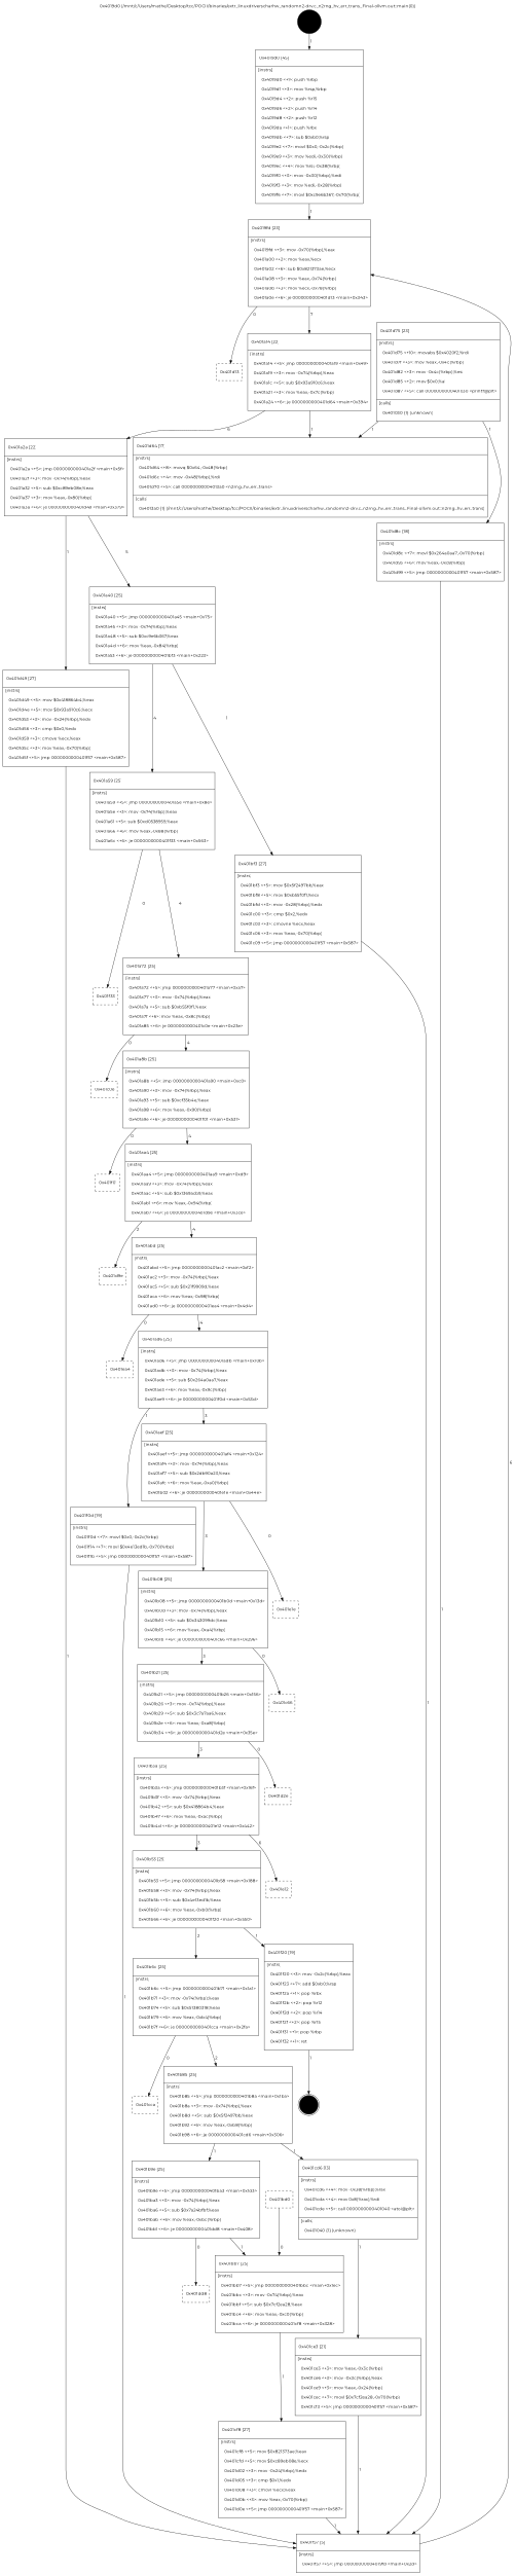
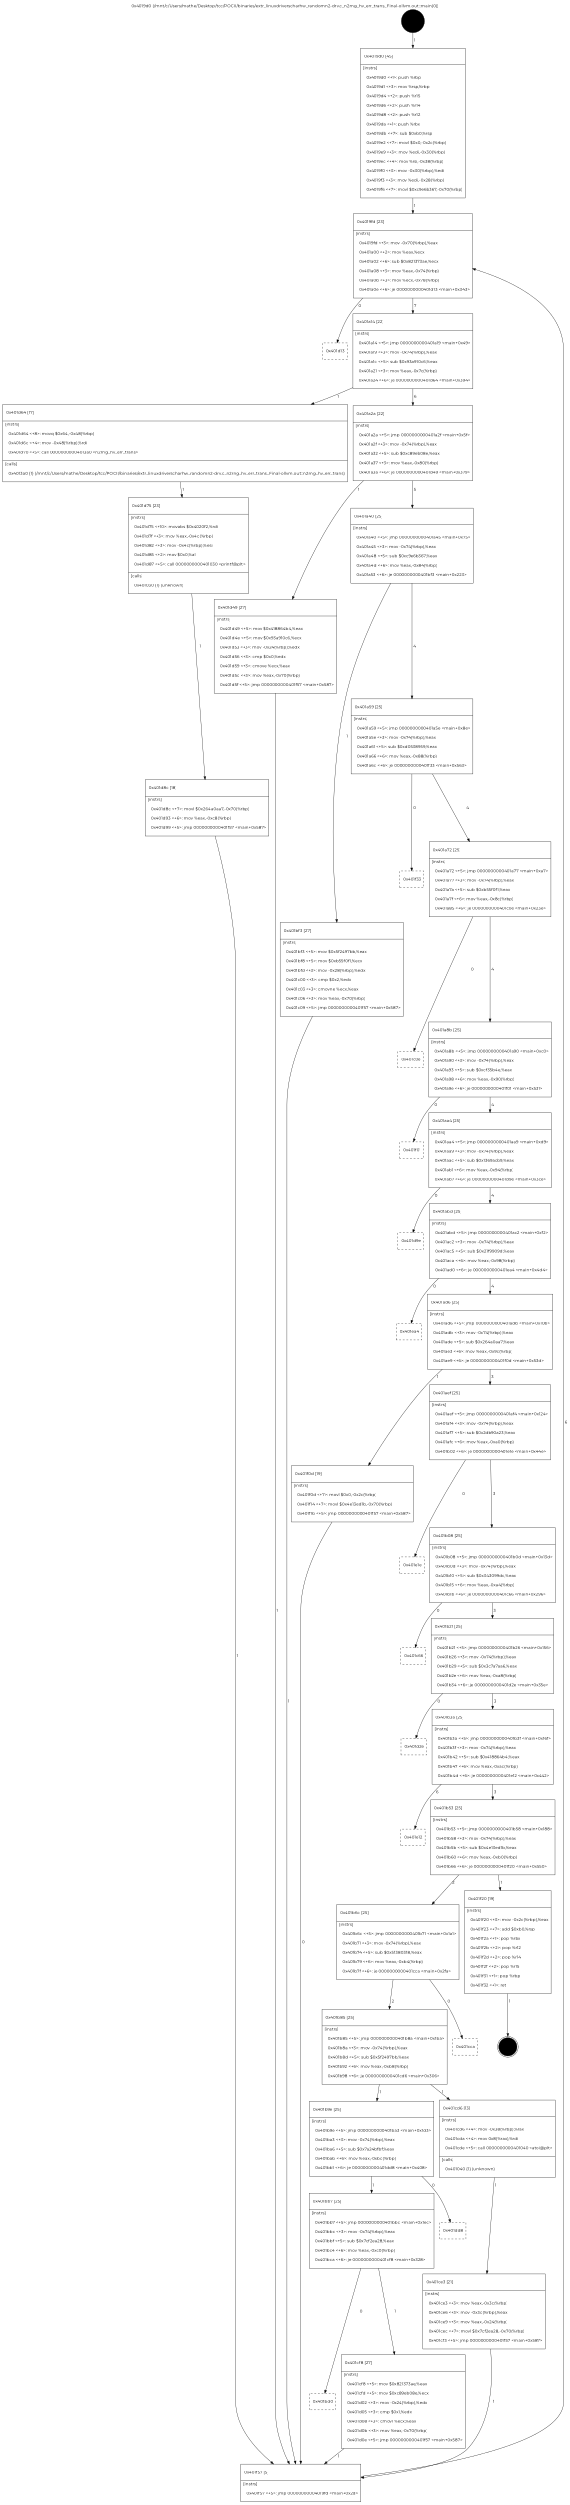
  digraph {
    fontname=Montserrat
    label="0x4019d0 (/mnt/c/Users/mathe/Desktop/tcc/POCII/binaries/extr_linuxdriverscharhw_randomn2-drv.c_n2rng_hv_err_trans_Final-ollvm.out::main(0))"
    labelloc=t
    node [fontname=Montserrat shape=record]
    edge [fontname=Montserrat]
    Entry [fillcolor=black height=0.3 shape=circle style=filled width=0.3]
    n2 [label="{\n     0x4019d0 [45]\l\n     | [instrs]\l\n     &nbsp;&nbsp;0x4019d0 \<+1\>: push %rbp\l\n     &nbsp;&nbsp;0x4019d1 \<+3\>: mov %rsp,%rbp\l\n     &nbsp;&nbsp;0x4019d4 \<+2\>: push %r15\l\n     &nbsp;&nbsp;0x4019d6 \<+2\>: push %r14\l\n     &nbsp;&nbsp;0x4019d8 \<+2\>: push %r12\l\n     &nbsp;&nbsp;0x4019da \<+1\>: push %rbx\l\n     &nbsp;&nbsp;0x4019db \<+7\>: sub $0xb0,%rsp\l\n     &nbsp;&nbsp;0x4019e2 \<+7\>: movl $0x0,-0x2c(%rbp)\l\n     &nbsp;&nbsp;0x4019e9 \<+3\>: mov %edi,-0x30(%rbp)\l\n     &nbsp;&nbsp;0x4019ec \<+4\>: mov %rsi,-0x38(%rbp)\l\n     &nbsp;&nbsp;0x4019f0 \<+3\>: mov -0x30(%rbp),%edi\l\n     &nbsp;&nbsp;0x4019f3 \<+3\>: mov %edi,-0x28(%rbp)\l\n     &nbsp;&nbsp;0x4019f6 \<+7\>: movl $0xc9e6b367,-0x70(%rbp)\l\n  }"]
    n3 [label="{\n     0x4019fd [23]\l\n     | [instrs]\l\n     &nbsp;&nbsp;0x4019fd \<+3\>: mov -0x70(%rbp),%eax\l\n     &nbsp;&nbsp;0x401a00 \<+2\>: mov %eax,%ecx\l\n     &nbsp;&nbsp;0x401a02 \<+6\>: sub $0x821373ae,%ecx\l\n     &nbsp;&nbsp;0x401a08 \<+3\>: mov %eax,-0x74(%rbp)\l\n     &nbsp;&nbsp;0x401a0b \<+3\>: mov %ecx,-0x78(%rbp)\l\n     &nbsp;&nbsp;0x401a0e \<+6\>: je 0000000000401d13 \<main+0x343\>\l\n  }"]
    n4 [label="{\n     0x401d13\l\n  }" style=dashed]
    n5 [label="{\n     0x401a14 [22]\l\n     | [instrs]\l\n     &nbsp;&nbsp;0x401a14 \<+5\>: jmp 0000000000401a19 \<main+0x49\>\l\n     &nbsp;&nbsp;0x401a19 \<+3\>: mov -0x74(%rbp),%eax\l\n     &nbsp;&nbsp;0x401a1c \<+5\>: sub $0x93a910c6,%eax\l\n     &nbsp;&nbsp;0x401a21 \<+3\>: mov %eax,-0x7c(%rbp)\l\n     &nbsp;&nbsp;0x401a24 \<+6\>: je 0000000000401d64 \<main+0x394\>\l\n  }"]
    n6 [label="{\n     0x401d64 [17]\l\n     | [instrs]\l\n     &nbsp;&nbsp;0x401d64 \<+8\>: movq $0x64,-0x48(%rbp)\l\n     &nbsp;&nbsp;0x401d6c \<+4\>: mov -0x48(%rbp),%rdi\l\n     &nbsp;&nbsp;0x401d70 \<+5\>: call 00000000004013a0 \<n2rng_hv_err_trans\>\l\n     | [calls]\l\n     &nbsp;&nbsp;0x4013a0 \{1\} (/mnt/c/Users/mathe/Desktop/tcc/POCII/binaries/extr_linuxdriverscharhw_randomn2-drv.c_n2rng_hv_err_trans_Final-ollvm.out::n2rng_hv_err_trans)\l\n  }"]
    n7 [label="{\n     0x401a2a [22]\l\n     | [instrs]\l\n     &nbsp;&nbsp;0x401a2a \<+5\>: jmp 0000000000401a2f \<main+0x5f\>\l\n     &nbsp;&nbsp;0x401a2f \<+3\>: mov -0x74(%rbp),%eax\l\n     &nbsp;&nbsp;0x401a32 \<+5\>: sub $0xc89eb08e,%eax\l\n     &nbsp;&nbsp;0x401a37 \<+3\>: mov %eax,-0x80(%rbp)\l\n     &nbsp;&nbsp;0x401a3a \<+6\>: je 0000000000401d49 \<main+0x379\>\l\n  }"]
    n8 [label="{\n     0x401d75 [23]\l\n     | [instrs]\l\n     &nbsp;&nbsp;0x401d75 \<+10\>: movabs $0x4020f2,%rdi\l\n     &nbsp;&nbsp;0x401d7f \<+3\>: mov %eax,-0x4c(%rbp)\l\n     &nbsp;&nbsp;0x401d82 \<+3\>: mov -0x4c(%rbp),%esi\l\n     &nbsp;&nbsp;0x401d85 \<+2\>: mov $0x0,%al\l\n     &nbsp;&nbsp;0x401d87 \<+5\>: call 0000000000401030 \<printf@plt\>\l\n     | [calls]\l\n     &nbsp;&nbsp;0x401030 \{1\} (unknown)\l\n  }"]
    n9 [label="{\n     0x401d49 [27]\l\n     | [instrs]\l\n     &nbsp;&nbsp;0x401d49 \<+5\>: mov $0x418864b4,%eax\l\n     &nbsp;&nbsp;0x401d4e \<+5\>: mov $0x93a910c6,%ecx\l\n     &nbsp;&nbsp;0x401d53 \<+3\>: mov -0x24(%rbp),%edx\l\n     &nbsp;&nbsp;0x401d56 \<+3\>: cmp $0x0,%edx\l\n     &nbsp;&nbsp;0x401d59 \<+3\>: cmove %ecx,%eax\l\n     &nbsp;&nbsp;0x401d5c \<+3\>: mov %eax,-0x70(%rbp)\l\n     &nbsp;&nbsp;0x401d5f \<+5\>: jmp 0000000000401f57 \<main+0x587\>\l\n  }"]
    n10 [label="{\n     0x401a40 [25]\l\n     | [instrs]\l\n     &nbsp;&nbsp;0x401a40 \<+5\>: jmp 0000000000401a45 \<main+0x75\>\l\n     &nbsp;&nbsp;0x401a45 \<+3\>: mov -0x74(%rbp),%eax\l\n     &nbsp;&nbsp;0x401a48 \<+5\>: sub $0xc9e6b367,%eax\l\n     &nbsp;&nbsp;0x401a4d \<+6\>: mov %eax,-0x84(%rbp)\l\n     &nbsp;&nbsp;0x401a53 \<+6\>: je 0000000000401bf3 \<main+0x223\>\l\n  }"]
    Exit [fillcolor=black height=0.3 peripheries=2 shape=circle style=filled width=0.3]
    n12 [label="{\n     0x401d8c [18]\l\n     | [instrs]\l\n     &nbsp;&nbsp;0x401d8c \<+7\>: movl $0x264a0aa7,-0x70(%rbp)\l\n     &nbsp;&nbsp;0x401d93 \<+6\>: mov %eax,-0xc8(%rbp)\l\n     &nbsp;&nbsp;0x401d99 \<+5\>: jmp 0000000000401f57 \<main+0x587\>\l\n  }"]
    n13 [label="{\n     0x401f57 [5]\l\n     | [instrs]\l\n     &nbsp;&nbsp;0x401f57 \<+5\>: jmp 00000000004019fd \<main+0x2d\>\l\n  }"]
    n14 [label="{\n     0x401bf3 [27]\l\n     | [instrs]\l\n     &nbsp;&nbsp;0x401bf3 \<+5\>: mov $0x5f2497bb,%eax\l\n     &nbsp;&nbsp;0x401bf8 \<+5\>: mov $0xb55f0f1,%ecx\l\n     &nbsp;&nbsp;0x401bfd \<+3\>: mov -0x28(%rbp),%edx\l\n     &nbsp;&nbsp;0x401c00 \<+3\>: cmp $0x2,%edx\l\n     &nbsp;&nbsp;0x401c03 \<+3\>: cmovne %ecx,%eax\l\n     &nbsp;&nbsp;0x401c06 \<+3\>: mov %eax,-0x70(%rbp)\l\n     &nbsp;&nbsp;0x401c09 \<+5\>: jmp 0000000000401f57 \<main+0x587\>\l\n  }"]
    n15 [label="{\n     0x401a59 [25]\l\n     | [instrs]\l\n     &nbsp;&nbsp;0x401a59 \<+5\>: jmp 0000000000401a5e \<main+0x8e\>\l\n     &nbsp;&nbsp;0x401a5e \<+3\>: mov -0x74(%rbp),%eax\l\n     &nbsp;&nbsp;0x401a61 \<+5\>: sub $0xd0538959,%eax\l\n     &nbsp;&nbsp;0x401a66 \<+6\>: mov %eax,-0x88(%rbp)\l\n     &nbsp;&nbsp;0x401a6c \<+6\>: je 0000000000401f33 \<main+0x563\>\l\n  }"]
    n16 [label="{\n     0x401f33\l\n  }" style=dashed]
    n17 [label="{\n     0x401a72 [25]\l\n     | [instrs]\l\n     &nbsp;&nbsp;0x401a72 \<+5\>: jmp 0000000000401a77 \<main+0xa7\>\l\n     &nbsp;&nbsp;0x401a77 \<+3\>: mov -0x74(%rbp),%eax\l\n     &nbsp;&nbsp;0x401a7a \<+5\>: sub $0xb55f0f1,%eax\l\n     &nbsp;&nbsp;0x401a7f \<+6\>: mov %eax,-0x8c(%rbp)\l\n     &nbsp;&nbsp;0x401a85 \<+6\>: je 0000000000401c0e \<main+0x23e\>\l\n  }"]
    n18 [label="{\n     0x401c0e\l\n  }" style=dashed]
    n19 [label="{\n     0x401a8b [25]\l\n     | [instrs]\l\n     &nbsp;&nbsp;0x401a8b \<+5\>: jmp 0000000000401a90 \<main+0xc0\>\l\n     &nbsp;&nbsp;0x401a90 \<+3\>: mov -0x74(%rbp),%eax\l\n     &nbsp;&nbsp;0x401a93 \<+5\>: sub $0xcf35b4e,%eax\l\n     &nbsp;&nbsp;0x401a98 \<+6\>: mov %eax,-0x90(%rbp)\l\n     &nbsp;&nbsp;0x401a9e \<+6\>: je 0000000000401f01 \<main+0x531\>\l\n  }"]
    n20 [label="{\n     0x401bd0\l\n  }" style=dashed]
    n21 [label="{\n     0x401f01\l\n  }" style=dashed]
    n22 [label="{\n     0x401aa4 [25]\l\n     | [instrs]\l\n     &nbsp;&nbsp;0x401aa4 \<+5\>: jmp 0000000000401aa9 \<main+0xd9\>\l\n     &nbsp;&nbsp;0x401aa9 \<+3\>: mov -0x74(%rbp),%eax\l\n     &nbsp;&nbsp;0x401aac \<+5\>: sub $0x1369acb9,%eax\l\n     &nbsp;&nbsp;0x401ab1 \<+6\>: mov %eax,-0x94(%rbp)\l\n     &nbsp;&nbsp;0x401ab7 \<+6\>: je 0000000000401d9e \<main+0x3ce\>\l\n  }"]
    n23 [label="{\n     0x401cf8 [27]\l\n     | [instrs]\l\n     &nbsp;&nbsp;0x401cf8 \<+5\>: mov $0x821373ae,%eax\l\n     &nbsp;&nbsp;0x401cfd \<+5\>: mov $0xc89eb08e,%ecx\l\n     &nbsp;&nbsp;0x401d02 \<+3\>: mov -0x24(%rbp),%edx\l\n     &nbsp;&nbsp;0x401d05 \<+3\>: cmp $0x1,%edx\l\n     &nbsp;&nbsp;0x401d08 \<+3\>: cmovl %ecx,%eax\l\n     &nbsp;&nbsp;0x401d0b \<+3\>: mov %eax,-0x70(%rbp)\l\n     &nbsp;&nbsp;0x401d0e \<+5\>: jmp 0000000000401f57 \<main+0x587\>\l\n  }"]
    n24 [label="{\n     0x401d9e\l\n  }" style=dashed]
    n25 [label="{\n     0x401abd [25]\l\n     | [instrs]\l\n     &nbsp;&nbsp;0x401abd \<+5\>: jmp 0000000000401ac2 \<main+0xf2\>\l\n     &nbsp;&nbsp;0x401ac2 \<+3\>: mov -0x74(%rbp),%eax\l\n     &nbsp;&nbsp;0x401ac5 \<+5\>: sub $0x21f9909d,%eax\l\n     &nbsp;&nbsp;0x401aca \<+6\>: mov %eax,-0x98(%rbp)\l\n     &nbsp;&nbsp;0x401ad0 \<+6\>: je 0000000000401ea4 \<main+0x4d4\>\l\n  }"]
    n26 [label="{\n     0x401bb7 [25]\l\n     | [instrs]\l\n     &nbsp;&nbsp;0x401bb7 \<+5\>: jmp 0000000000401bbc \<main+0x1ec\>\l\n     &nbsp;&nbsp;0x401bbc \<+3\>: mov -0x74(%rbp),%eax\l\n     &nbsp;&nbsp;0x401bbf \<+5\>: sub $0x7cf2ea28,%eax\l\n     &nbsp;&nbsp;0x401bc4 \<+6\>: mov %eax,-0xc0(%rbp)\l\n     &nbsp;&nbsp;0x401bca \<+6\>: je 0000000000401cf8 \<main+0x328\>\l\n  }"]
    n27 [label="{\n     0x401ea4\l\n  }" style=dashed]
    n28 [label="{\n     0x401ad6 [25]\l\n     | [instrs]\l\n     &nbsp;&nbsp;0x401ad6 \<+5\>: jmp 0000000000401adb \<main+0x10b\>\l\n     &nbsp;&nbsp;0x401adb \<+3\>: mov -0x74(%rbp),%eax\l\n     &nbsp;&nbsp;0x401ade \<+5\>: sub $0x264a0aa7,%eax\l\n     &nbsp;&nbsp;0x401ae3 \<+6\>: mov %eax,-0x9c(%rbp)\l\n     &nbsp;&nbsp;0x401ae9 \<+6\>: je 0000000000401f0d \<main+0x53d\>\l\n  }"]
    n29 [label="{\n     0x401dd8\l\n  }" style=dashed]
    n30 [label="{\n     0x401f0d [19]\l\n     | [instrs]\l\n     &nbsp;&nbsp;0x401f0d \<+7\>: movl $0x0,-0x2c(%rbp)\l\n     &nbsp;&nbsp;0x401f14 \<+7\>: movl $0x4e13ed1b,-0x70(%rbp)\l\n     &nbsp;&nbsp;0x401f1b \<+5\>: jmp 0000000000401f57 \<main+0x587\>\l\n  }"]
    n31 [label="{\n     0x401aef [25]\l\n     | [instrs]\l\n     &nbsp;&nbsp;0x401aef \<+5\>: jmp 0000000000401af4 \<main+0x124\>\l\n     &nbsp;&nbsp;0x401af4 \<+3\>: mov -0x74(%rbp),%eax\l\n     &nbsp;&nbsp;0x401af7 \<+5\>: sub $0x2db90a23,%eax\l\n     &nbsp;&nbsp;0x401afc \<+6\>: mov %eax,-0xa0(%rbp)\l\n     &nbsp;&nbsp;0x401b02 \<+6\>: je 0000000000401e1e \<main+0x44e\>\l\n  }"]
    n32 [label="{\n     0x401ce3 [21]\l\n     | [instrs]\l\n     &nbsp;&nbsp;0x401ce3 \<+3\>: mov %eax,-0x3c(%rbp)\l\n     &nbsp;&nbsp;0x401ce6 \<+3\>: mov -0x3c(%rbp),%eax\l\n     &nbsp;&nbsp;0x401ce9 \<+3\>: mov %eax,-0x24(%rbp)\l\n     &nbsp;&nbsp;0x401cec \<+7\>: movl $0x7cf2ea28,-0x70(%rbp)\l\n     &nbsp;&nbsp;0x401cf3 \<+5\>: jmp 0000000000401f57 \<main+0x587\>\l\n  }"]
    n33 [label="{\n     0x401e1e\l\n  }" style=dashed]
    n34 [label="{\n     0x401b08 [25]\l\n     | [instrs]\l\n     &nbsp;&nbsp;0x401b08 \<+5\>: jmp 0000000000401b0d \<main+0x13d\>\l\n     &nbsp;&nbsp;0x401b0d \<+3\>: mov -0x74(%rbp),%eax\l\n     &nbsp;&nbsp;0x401b10 \<+5\>: sub $0x343099dc,%eax\l\n     &nbsp;&nbsp;0x401b15 \<+6\>: mov %eax,-0xa4(%rbp)\l\n     &nbsp;&nbsp;0x401b1b \<+6\>: je 0000000000401c66 \<main+0x296\>\l\n  }"]
    n35 [label="{\n     0x401b9e [25]\l\n     | [instrs]\l\n     &nbsp;&nbsp;0x401b9e \<+5\>: jmp 0000000000401ba3 \<main+0x1d3\>\l\n     &nbsp;&nbsp;0x401ba3 \<+3\>: mov -0x74(%rbp),%eax\l\n     &nbsp;&nbsp;0x401ba6 \<+5\>: sub $0x7a24bfbf,%eax\l\n     &nbsp;&nbsp;0x401bab \<+6\>: mov %eax,-0xbc(%rbp)\l\n     &nbsp;&nbsp;0x401bb1 \<+6\>: je 0000000000401dd8 \<main+0x408\>\l\n  }"]
    n36 [label="{\n     0x401c66\l\n  }" style=dashed]
    n37 [label="{\n     0x401b21 [25]\l\n     | [instrs]\l\n     &nbsp;&nbsp;0x401b21 \<+5\>: jmp 0000000000401b26 \<main+0x156\>\l\n     &nbsp;&nbsp;0x401b26 \<+3\>: mov -0x74(%rbp),%eax\l\n     &nbsp;&nbsp;0x401b29 \<+5\>: sub $0x3c7a7aa6,%eax\l\n     &nbsp;&nbsp;0x401b2e \<+6\>: mov %eax,-0xa8(%rbp)\l\n     &nbsp;&nbsp;0x401b34 \<+6\>: je 0000000000401d2e \<main+0x35e\>\l\n  }"]
    n38 [label="{\n     0x401cd6 [13]\l\n     | [instrs]\l\n     &nbsp;&nbsp;0x401cd6 \<+4\>: mov -0x38(%rbp),%rax\l\n     &nbsp;&nbsp;0x401cda \<+4\>: mov 0x8(%rax),%rdi\l\n     &nbsp;&nbsp;0x401cde \<+5\>: call 0000000000401040 \<atoi@plt\>\l\n     | [calls]\l\n     &nbsp;&nbsp;0x401040 \{1\} (unknown)\l\n  }"]
    n39 [label="{\n     0x401d2e\l\n  }" style=dashed]
    n40 [label="{\n     0x401b3a [25]\l\n     | [instrs]\l\n     &nbsp;&nbsp;0x401b3a \<+5\>: jmp 0000000000401b3f \<main+0x16f\>\l\n     &nbsp;&nbsp;0x401b3f \<+3\>: mov -0x74(%rbp),%eax\l\n     &nbsp;&nbsp;0x401b42 \<+5\>: sub $0x418864b4,%eax\l\n     &nbsp;&nbsp;0x401b47 \<+6\>: mov %eax,-0xac(%rbp)\l\n     &nbsp;&nbsp;0x401b4d \<+6\>: je 0000000000401e12 \<main+0x442\>\l\n  }"]
    n41 [label="{\n     0x401b85 [25]\l\n     | [instrs]\l\n     &nbsp;&nbsp;0x401b85 \<+5\>: jmp 0000000000401b8a \<main+0x1ba\>\l\n     &nbsp;&nbsp;0x401b8a \<+3\>: mov -0x74(%rbp),%eax\l\n     &nbsp;&nbsp;0x401b8d \<+5\>: sub $0x5f2497bb,%eax\l\n     &nbsp;&nbsp;0x401b92 \<+6\>: mov %eax,-0xb8(%rbp)\l\n     &nbsp;&nbsp;0x401b98 \<+6\>: je 0000000000401cd6 \<main+0x306\>\l\n  }"]
    n42 [label="{\n     0x401e12\l\n  }" style=dashed]
    n43 [label="{\n     0x401b53 [25]\l\n     | [instrs]\l\n     &nbsp;&nbsp;0x401b53 \<+5\>: jmp 0000000000401b58 \<main+0x188\>\l\n     &nbsp;&nbsp;0x401b58 \<+3\>: mov -0x74(%rbp),%eax\l\n     &nbsp;&nbsp;0x401b5b \<+5\>: sub $0x4e13ed1b,%eax\l\n     &nbsp;&nbsp;0x401b60 \<+6\>: mov %eax,-0xb0(%rbp)\l\n     &nbsp;&nbsp;0x401b66 \<+6\>: je 0000000000401f20 \<main+0x550\>\l\n  }"]
    n44 [label="{\n     0x401cca\l\n  }" style=dashed]
    n45 [label="{\n     0x401b6c [25]\l\n     | [instrs]\l\n     &nbsp;&nbsp;0x401b6c \<+5\>: jmp 0000000000401b71 \<main+0x1a1\>\l\n     &nbsp;&nbsp;0x401b71 \<+3\>: mov -0x74(%rbp),%eax\l\n     &nbsp;&nbsp;0x401b74 \<+5\>: sub $0x51380318,%eax\l\n     &nbsp;&nbsp;0x401b79 \<+6\>: mov %eax,-0xb4(%rbp)\l\n     &nbsp;&nbsp;0x401b7f \<+6\>: je 0000000000401cca \<main+0x2fa\>\l\n  }"]
    n46 [label="{\n     0x401f20 [19]\l\n     | [instrs]\l\n     &nbsp;&nbsp;0x401f20 \<+3\>: mov -0x2c(%rbp),%eax\l\n     &nbsp;&nbsp;0x401f23 \<+7\>: add $0xb0,%rsp\l\n     &nbsp;&nbsp;0x401f2a \<+1\>: pop %rbx\l\n     &nbsp;&nbsp;0x401f2b \<+2\>: pop %r12\l\n     &nbsp;&nbsp;0x401f2d \<+2\>: pop %r14\l\n     &nbsp;&nbsp;0x401f2f \<+2\>: pop %r15\l\n     &nbsp;&nbsp;0x401f31 \<+1\>: pop %rbp\l\n     &nbsp;&nbsp;0x401f32 \<+1\>: ret\l\n  }"]
    Entry -> n2 [label=" 1"]
    n2 -> n3 [label=" 1"]
    n3 -> n4 [label=" 0"]
    n3 -> n5 [label=" 7"]
    n5 -> n6 [label=" 1"]
    n5 -> n7 [label=" 6"]
-   n8 -> n6 [label=" 1"]
+   n6 -> n8 [label=" 1"]
    n7 -> n9 [label=" 1"]
    n7 -> n10 [label=" 5"]
    n8 -> n12 [label=" 1"]
    n9 -> n13 [label=" 1"]
    n10 -> n14 [label=" 1"]
    n10 -> n15 [label=" 4"]
    n12 -> n13 [label=" 1"]
    n13 -> n3 [label=" 6"]
    n14 -> n13 [label=" 1"]
    n15 -> n16 [label=" 0"]
    n15 -> n17 [label=" 4"]
    n17 -> n18 [label=" 0"]
    n17 -> n19 [label=" 4"]
    n19 -> n21 [label=" 0"]
    n19 -> n22 [label=" 4"]
-   n22 -> n24 [label=" 2"]
+   n22 -> n24 [label=" 0"]
    n22 -> n25 [label=" 4"]
    n23 -> n13 [label=" 1"]
    n25 -> n27 [label=" 0"]
    n25 -> n28 [label=" 4"]
-   n20 -> n26 [label=" 0"]
+   n26 -> n20 [label=" 0"]
    n26 -> n23 [label=" 1"]
    n28 -> n30 [label=" 1"]
    n28 -> n31 [label=" 3"]
-   n30 -> n13 [label=" 1"]
+   n30 -> n13 [label=" 0"]
    n31 -> n33 [label=" 0"]
    n31 -> n34 [label=" 3"]
    n32 -> n13 [label=" 1"]
    n34 -> n36 [label=" 0"]
    n34 -> n37 [label=" 3"]
    n35 -> n26 [label=" 1"]
    n35 -> n29 [label=" 0"]
    n37 -> n39 [label=" 0"]
    n37 -> n40 [label=" 3"]
    n38 -> n32 [label=" 1"]
    n40 -> n42 [label=" 6"]
    n40 -> n43 [label=" 3"]
    n41 -> n35 [label=" 1"]
    n41 -> n38 [label=" 1"]
    n43 -> n45 [label=" 2"]
    n43 -> n46 [label=" 1"]
    n45 -> n41 [label=" 2"]
    n45 -> n44 [label=" 0"]
    n46 -> Exit [label=" 1"]
  }
